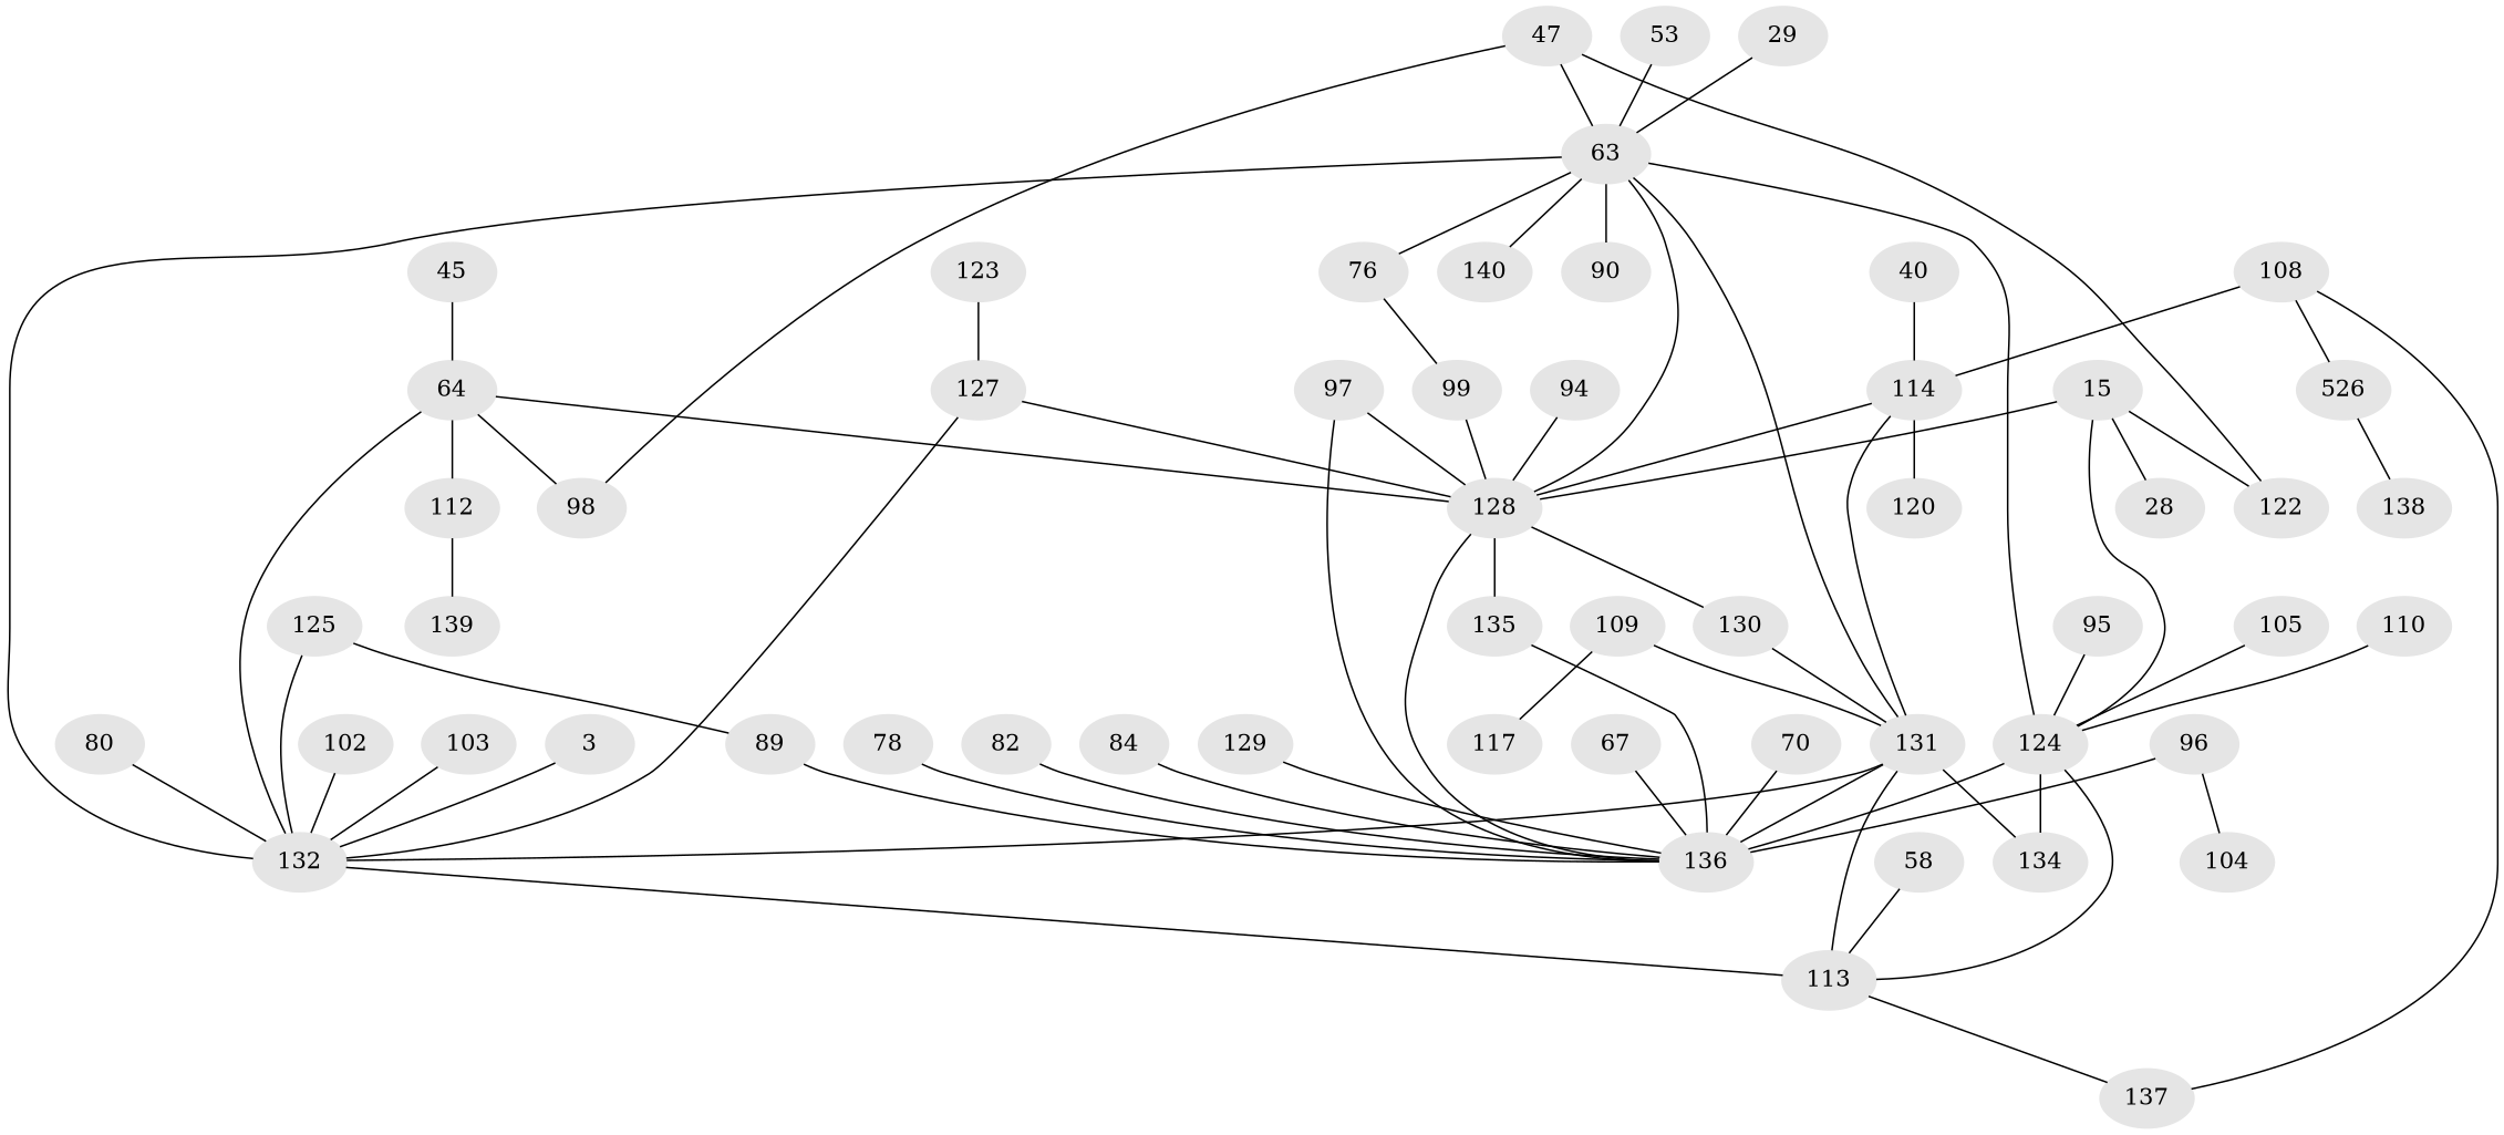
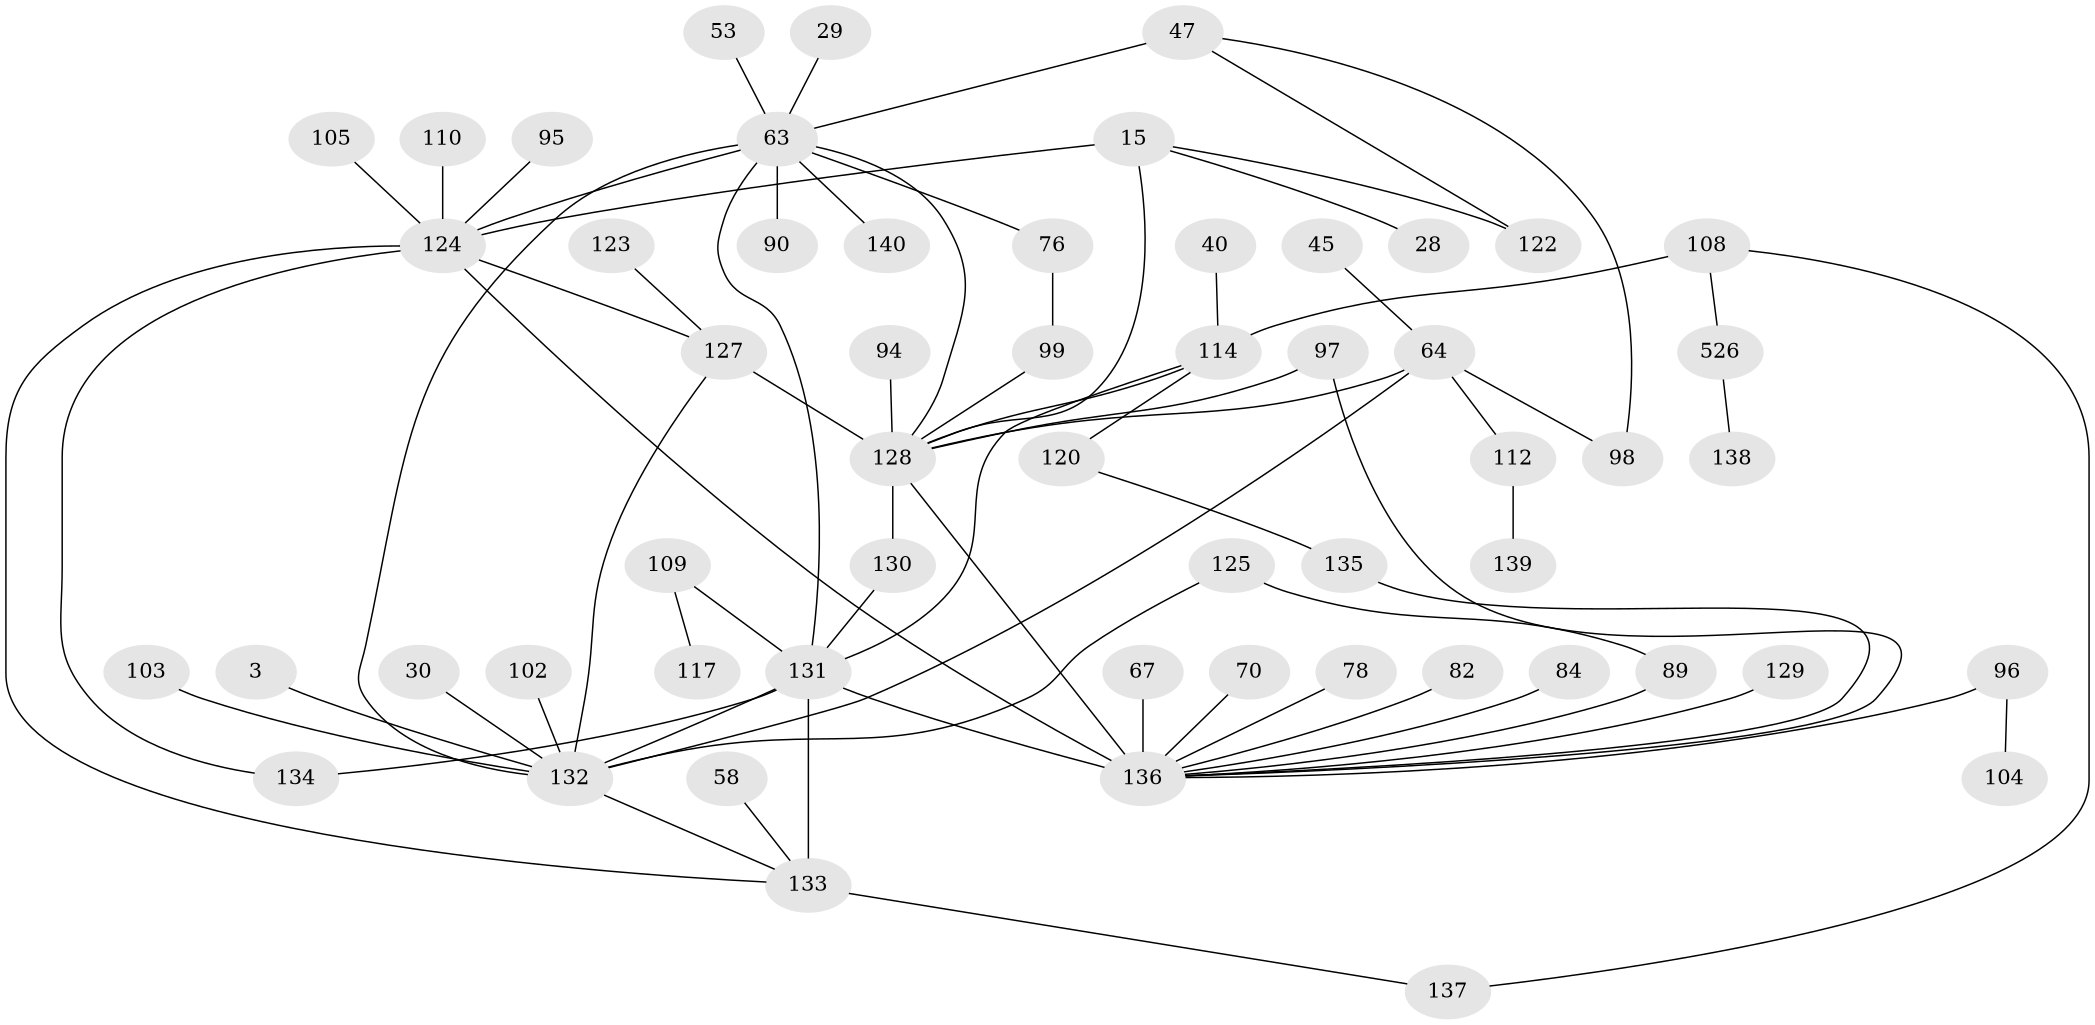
  graph {
    node [color=gray90 style=filled]
    132 [super="+74+77"]
-   133 [super="+79+44+101" label=113]
+   133 [super="+79+44+101"]
    3
    15 [super="+10"]
    n5 [label=28]
    122
    124 [super="+52+13"]
    128 [super="+34+49+85+119+16"]
    136 [super="+31+72+115+66"]
    127 [super="+9+81"]
    134 [super="+87"]
    130 [super="+73+75"]
    63 [super="+19+27"]
    76 [super="+56"]
    90 [super="+71"]
    131 [super="+113+46+118+121"]
    140 [super="+65"]
    29
    114 [super="+35"]
    120 [super="+39"]
    40
    64 [super="+30+23"]
    98
    112 [super="+48"]
    45
    47 [super="+36"]
    53
    137 [super="+32"]
    58
    99 [super="+83"]
    139
    67
    70
    78
-   80
+   80 [label=30]
    82
    84
    89
    94 [super="+24"]
    95
    96 [super="+69"]
    104
    97
    102
    103 [super="+61"]
    105 [super="+42+54"]
    108 [super="+86+106"]
    n48 [label=526]
    138
    109
    117
    110
    135
    123
    125
    129
    132 -- 133
    133 -- 137
    3 -- 132
    15 -- n5
    15 -- 122
    15 -- 124
    15 -- 128 [weight=2]
    124 -- 133
    124 -- 136 [weight=4]
+   124 -- 127 [weight=3]
    124 -- 134
    128 -- 136 [weight=2]
    128 -- 130
    127 -- 132
    127 -- 128
    130 -- 131
    63 -- 132 [weight=2]
    63 -- 124 [weight=3]
    63 -- 128
    63 -- 76 [weight=2]
    63 -- 90
    63 -- 131
    63 -- 140
    76 -- 99
    131 -- 132
    131 -- 133 [weight=3]
    131 -- 136 [weight=3]
    131 -- 134
    29 -- 63
    114 -- 128
    114 -- 131
    114 -- 120
-   128 -- 135
+   120 -- 135
    40 -- 114
    64 -- 132 [weight=2]
    64 -- 128
    64 -- 98
    64 -- 112
    112 -- 139
    45 -- 64
    47 -- 122
    47 -- 63 [weight=2]
    47 -- 98
    53 -- 63
    58 -- 133
    99 -- 128
    67 -- 136
    70 -- 136
    78 -- 136
    80 -- 132
    82 -- 136
    84 -- 136
    89 -- 136
    94 -- 128
    95 -- 124
    96 -- 136
    96 -- 104
    97 -- 128
    97 -- 136
    102 -- 132
    103 -- 132
    105 -- 124
    108 -- 114 [weight=3]
    108 -- 137
    108 -- n48
    n48 -- 138
    109 -- 131
    109 -- 117
    110 -- 124
    135 -- 136
    123 -- 127
    125 -- 132
    125 -- 89
    129 -- 136
  }
